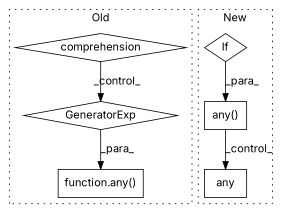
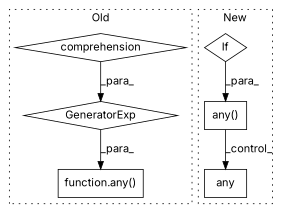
  digraph {
    fontname=Inter
    node [a=75 fontname=Inter l=3 shape=box]
    edge [fontname=Inter]
    n1 [l="4,61" label="function.any()" s="17934,17939"]
    n2 [a=45 label=comprehension s=17985 shape=diamond]
    n3 [a=55 l=1 label=GeneratorExp s=17938 shape=diamond]
    n4 [l=23 label="any()" s=19869]
    n5 [a=96 label=If s=19840 shape=diamond]
    n6 [a=93 l=6 label=any s=20034]
    subgraph cluster_1 {
      label=Old
      style=dotted
      n1
      n2
      n3
    }
    subgraph cluster_2 {
      label=New
      style=dotted
      n4
      n5
      n6
    }
-   n2 -> n3 [label=_control_]
+   n2 -> n3 [label=_para_]
    n3 -> n1 [label=_para_]
    n4 -> n6 [label=_control_]
    n5 -> n4 [label=_para_]
  }
